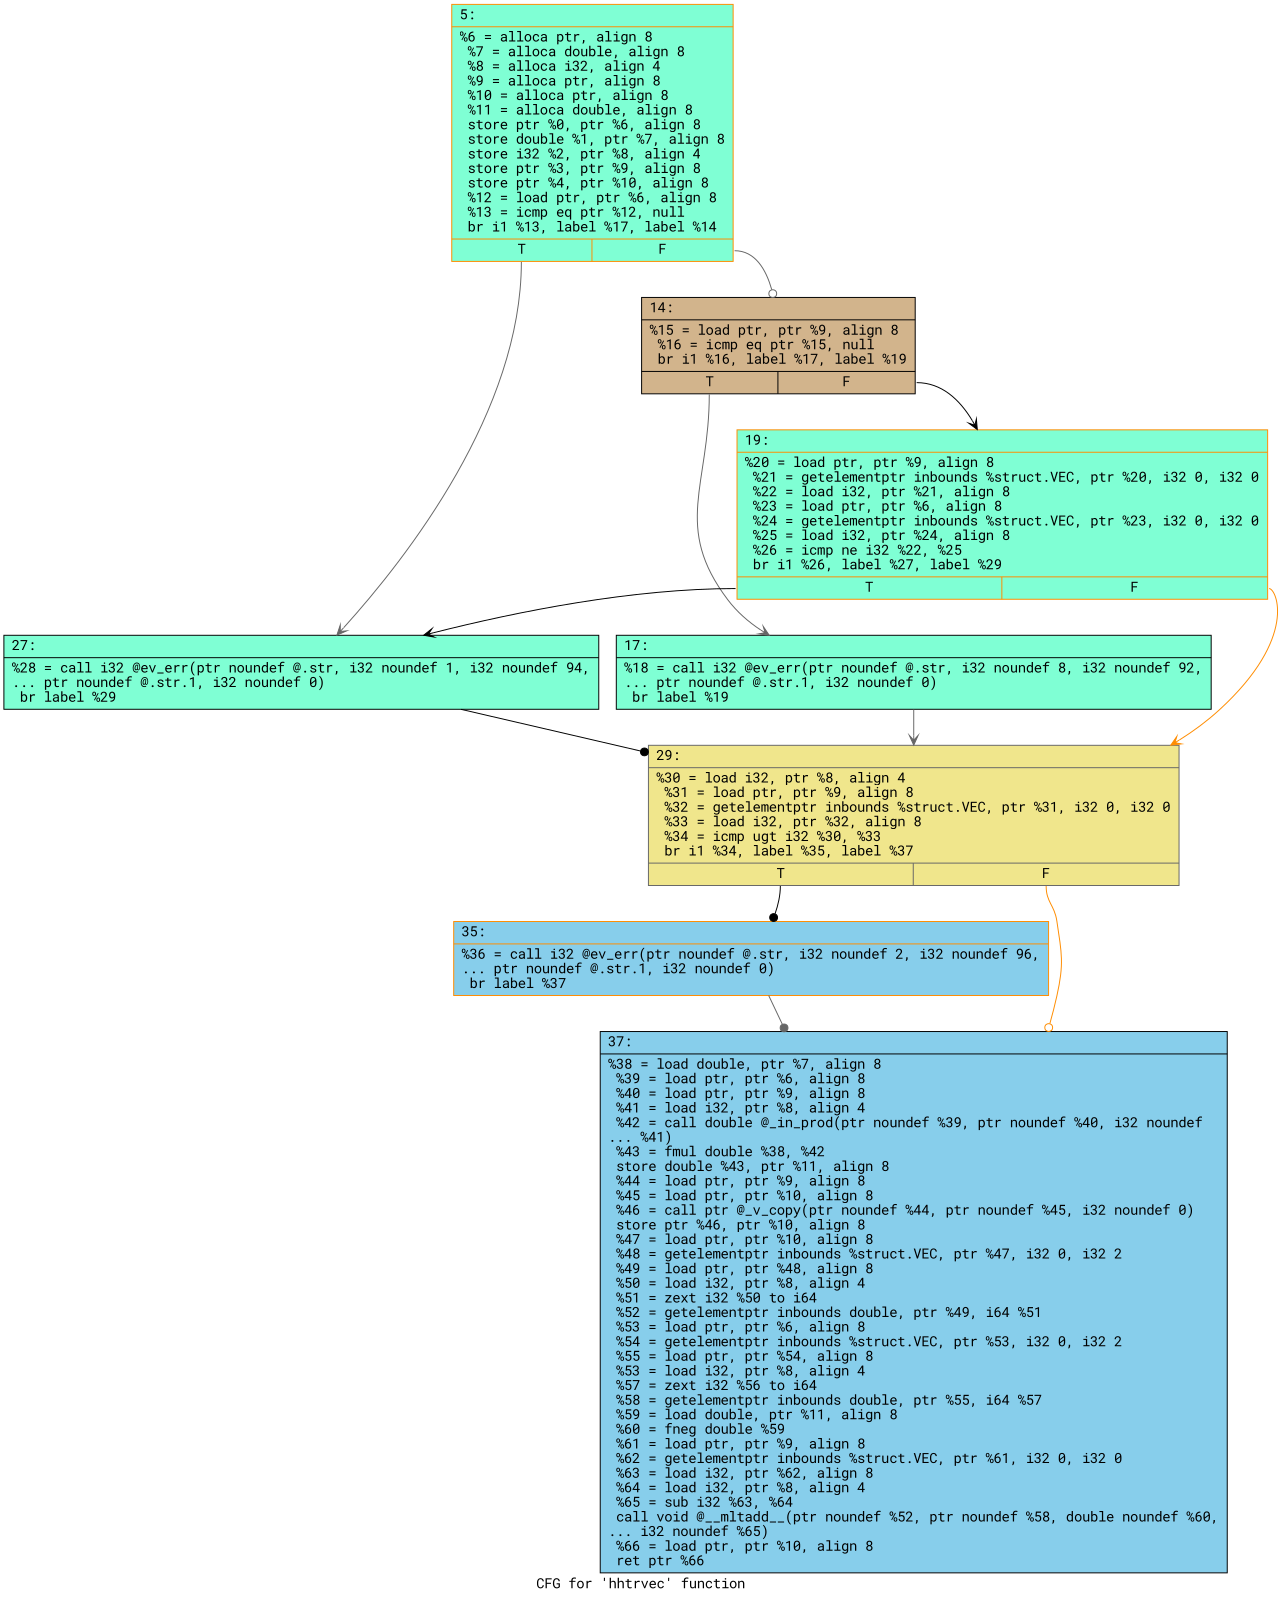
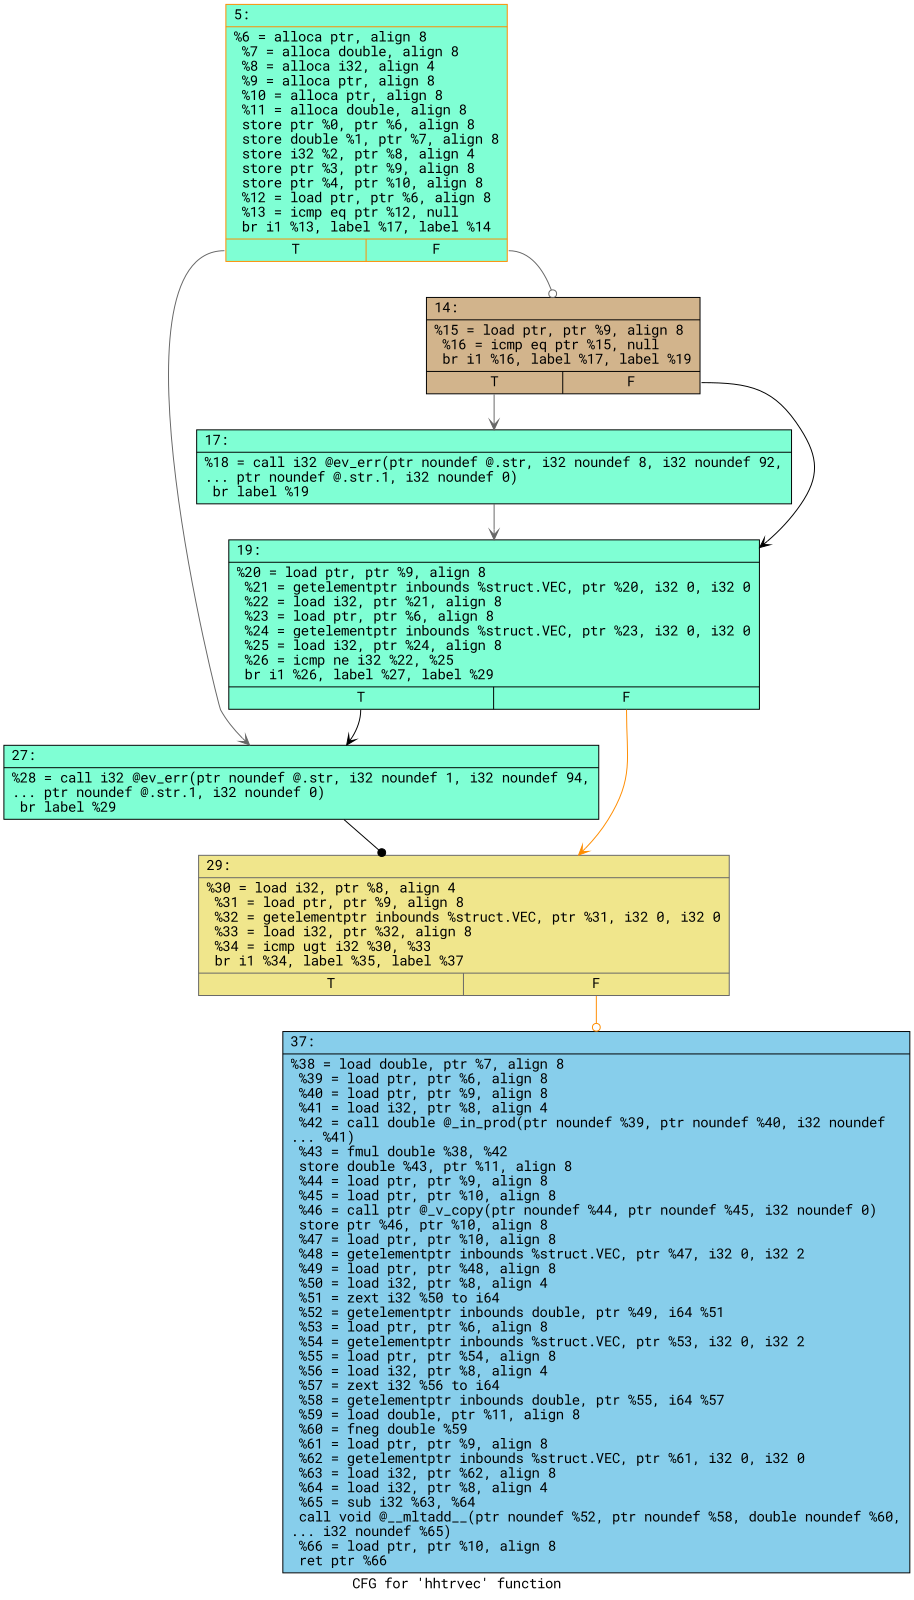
  digraph {
    fontname="Roboto Mono"
    label="CFG for 'hhtrvec' function"
    node [color=black fillcolor=aquamarine fontname="Roboto Mono" shape=record style=filled]
    edge [arrowhead=vee color=gray40 fontname="Roboto Mono" tailport=s0]
    n1 [color=darkorange label="{5:\l|  %6 = alloca ptr, align 8\l  %7 = alloca double, align 8\l  %8 = alloca i32, align 4\l  %9 = alloca ptr, align 8\l  %10 = alloca ptr, align 8\l  %11 = alloca double, align 8\l  store ptr %0, ptr %6, align 8\l  store double %1, ptr %7, align 8\l  store i32 %2, ptr %8, align 4\l  store ptr %3, ptr %9, align 8\l  store ptr %4, ptr %10, align 8\l  %12 = load ptr, ptr %6, align 8\l  %13 = icmp eq ptr %12, null\l  br i1 %13, label %17, label %14\l|{<s0>T|<s1>F}}"]
    n2 [fillcolor=tan label="{14:\l|  %15 = load ptr, ptr %9, align 8\l  %16 = icmp eq ptr %15, null\l  br i1 %16, label %17, label %19\l|{<s0>T|<s1>F}}"]
    n3 [label="{27:\l|  %28 = call i32 @ev_err(ptr noundef @.str, i32 noundef 1, i32 noundef 94,\l... ptr noundef @.str.1, i32 noundef 0)\l  br label %29\l}"]
    n4 [label="{17:\l|  %18 = call i32 @ev_err(ptr noundef @.str, i32 noundef 8, i32 noundef 92,\l... ptr noundef @.str.1, i32 noundef 0)\l  br label %19\l}"]
-   n5 [color=darkorange label="{19:\l|  %20 = load ptr, ptr %9, align 8\l  %21 = getelementptr inbounds %struct.VEC, ptr %20, i32 0, i32 0\l  %22 = load i32, ptr %21, align 8\l  %23 = load ptr, ptr %6, align 8\l  %24 = getelementptr inbounds %struct.VEC, ptr %23, i32 0, i32 0\l  %25 = load i32, ptr %24, align 8\l  %26 = icmp ne i32 %22, %25\l  br i1 %26, label %27, label %29\l|{<s0>T|<s1>F}}"]
+   n5 [label="{19:\l|  %20 = load ptr, ptr %9, align 8\l  %21 = getelementptr inbounds %struct.VEC, ptr %20, i32 0, i32 0\l  %22 = load i32, ptr %21, align 8\l  %23 = load ptr, ptr %6, align 8\l  %24 = getelementptr inbounds %struct.VEC, ptr %23, i32 0, i32 0\l  %25 = load i32, ptr %24, align 8\l  %26 = icmp ne i32 %22, %25\l  br i1 %26, label %27, label %29\l|{<s0>T|<s1>F}}"]
    n6 [color=gray40 fillcolor=khaki label="{29:\l|  %30 = load i32, ptr %8, align 4\l  %31 = load ptr, ptr %9, align 8\l  %32 = getelementptr inbounds %struct.VEC, ptr %31, i32 0, i32 0\l  %33 = load i32, ptr %32, align 8\l  %34 = icmp ugt i32 %30, %33\l  br i1 %34, label %35, label %37\l|{<s0>T|<s1>F}}"]
-   n7 [color=darkorange fillcolor=skyblue label="{35:\l|  %36 = call i32 @ev_err(ptr noundef @.str, i32 noundef 2, i32 noundef 96,\l... ptr noundef @.str.1, i32 noundef 0)\l  br label %37\l}"]
-   n8 [fillcolor=skyblue label="{37:\l|  %38 = load double, ptr %7, align 8\l  %39 = load ptr, ptr %6, align 8\l  %40 = load ptr, ptr %9, align 8\l  %41 = load i32, ptr %8, align 4\l  %42 = call double @_in_prod(ptr noundef %39, ptr noundef %40, i32 noundef\l... %41)\l  %43 = fmul double %38, %42\l  store double %43, ptr %11, align 8\l  %44 = load ptr, ptr %9, align 8\l  %45 = load ptr, ptr %10, align 8\l  %46 = call ptr @_v_copy(ptr noundef %44, ptr noundef %45, i32 noundef 0)\l  store ptr %46, ptr %10, align 8\l  %47 = load ptr, ptr %10, align 8\l  %48 = getelementptr inbounds %struct.VEC, ptr %47, i32 0, i32 2\l  %49 = load ptr, ptr %48, align 8\l  %50 = load i32, ptr %8, align 4\l  %51 = zext i32 %50 to i64\l  %52 = getelementptr inbounds double, ptr %49, i64 %51\l  %53 = load ptr, ptr %6, align 8\l  %54 = getelementptr inbounds %struct.VEC, ptr %53, i32 0, i32 2\l  %55 = load ptr, ptr %54, align 8\l  %53 = load i32, ptr %8, align 4\l  %57 = zext i32 %56 to i64\l  %58 = getelementptr inbounds double, ptr %55, i64 %57\l  %59 = load double, ptr %11, align 8\l  %60 = fneg double %59\l  %61 = load ptr, ptr %9, align 8\l  %62 = getelementptr inbounds %struct.VEC, ptr %61, i32 0, i32 0\l  %63 = load i32, ptr %62, align 8\l  %64 = load i32, ptr %8, align 4\l  %65 = sub i32 %63, %64\l  call void @__mltadd__(ptr noundef %52, ptr noundef %58, double noundef %60,\l... i32 noundef %65)\l  %66 = load ptr, ptr %10, align 8\l  ret ptr %66\l}"]
+   n8 [fillcolor=skyblue label="{37:\l|  %38 = load double, ptr %7, align 8\l  %39 = load ptr, ptr %6, align 8\l  %40 = load ptr, ptr %9, align 8\l  %41 = load i32, ptr %8, align 4\l  %42 = call double @_in_prod(ptr noundef %39, ptr noundef %40, i32 noundef\l... %41)\l  %43 = fmul double %38, %42\l  store double %43, ptr %11, align 8\l  %44 = load ptr, ptr %9, align 8\l  %45 = load ptr, ptr %10, align 8\l  %46 = call ptr @_v_copy(ptr noundef %44, ptr noundef %45, i32 noundef 0)\l  store ptr %46, ptr %10, align 8\l  %47 = load ptr, ptr %10, align 8\l  %48 = getelementptr inbounds %struct.VEC, ptr %47, i32 0, i32 2\l  %49 = load ptr, ptr %48, align 8\l  %50 = load i32, ptr %8, align 4\l  %51 = zext i32 %50 to i64\l  %52 = getelementptr inbounds double, ptr %49, i64 %51\l  %53 = load ptr, ptr %6, align 8\l  %54 = getelementptr inbounds %struct.VEC, ptr %53, i32 0, i32 2\l  %55 = load ptr, ptr %54, align 8\l  %56 = load i32, ptr %8, align 4\l  %57 = zext i32 %56 to i64\l  %58 = getelementptr inbounds double, ptr %55, i64 %57\l  %59 = load double, ptr %11, align 8\l  %60 = fneg double %59\l  %61 = load ptr, ptr %9, align 8\l  %62 = getelementptr inbounds %struct.VEC, ptr %61, i32 0, i32 0\l  %63 = load i32, ptr %62, align 8\l  %64 = load i32, ptr %8, align 4\l  %65 = sub i32 %63, %64\l  call void @__mltadd__(ptr noundef %52, ptr noundef %58, double noundef %60,\l... i32 noundef %65)\l  %66 = load ptr, ptr %10, align 8\l  ret ptr %66\l}"]
    n1 -> n2 [arrowhead=odot tailport=s1]
    n1 -> n3
    n2 -> n4
    n2 -> n5 [color=black tailport=s1]
    n3 -> n6 [arrowhead=dot color=black]
-   n4 -> n6
+   n4 -> n5
    n5 -> n3 [color=black]
    n5 -> n6 [color=darkorange tailport=s1]
-   n6 -> n7 [arrowhead=dot color=black]
    n6 -> n8 [arrowhead=odot color=darkorange tailport=s1]
-   n7 -> n8 [arrowhead=dot]
  }
